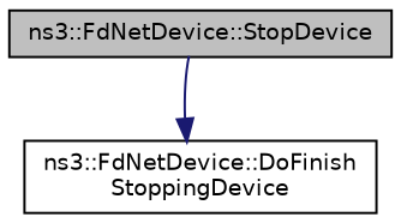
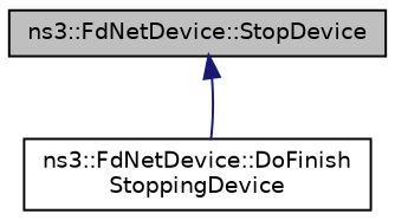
  digraph {
    rankdir=TB
    node [color=black fontname=Helvetica fontsize=10 shape=record style=filled]
    n1 [fillcolor=grey75 fontcolor=black height=0.2 label="ns3::FdNetDevice::StopDevice" width=0.4]
    n2 [fillcolor=white height=0.2 label="ns3::FdNetDevice::DoFinish\lStoppingDevice" width=0.4]
-   n1 -> n2 [color=midnightblue fontname=Helvetica fontsize=10 labelfontname=Helvetica labelfontsize=10 style=solid]
+   n2 -> n1 [color=midnightblue fontname=Helvetica fontsize=10 labelfontname=Helvetica labelfontsize=10 style=solid]
  }
